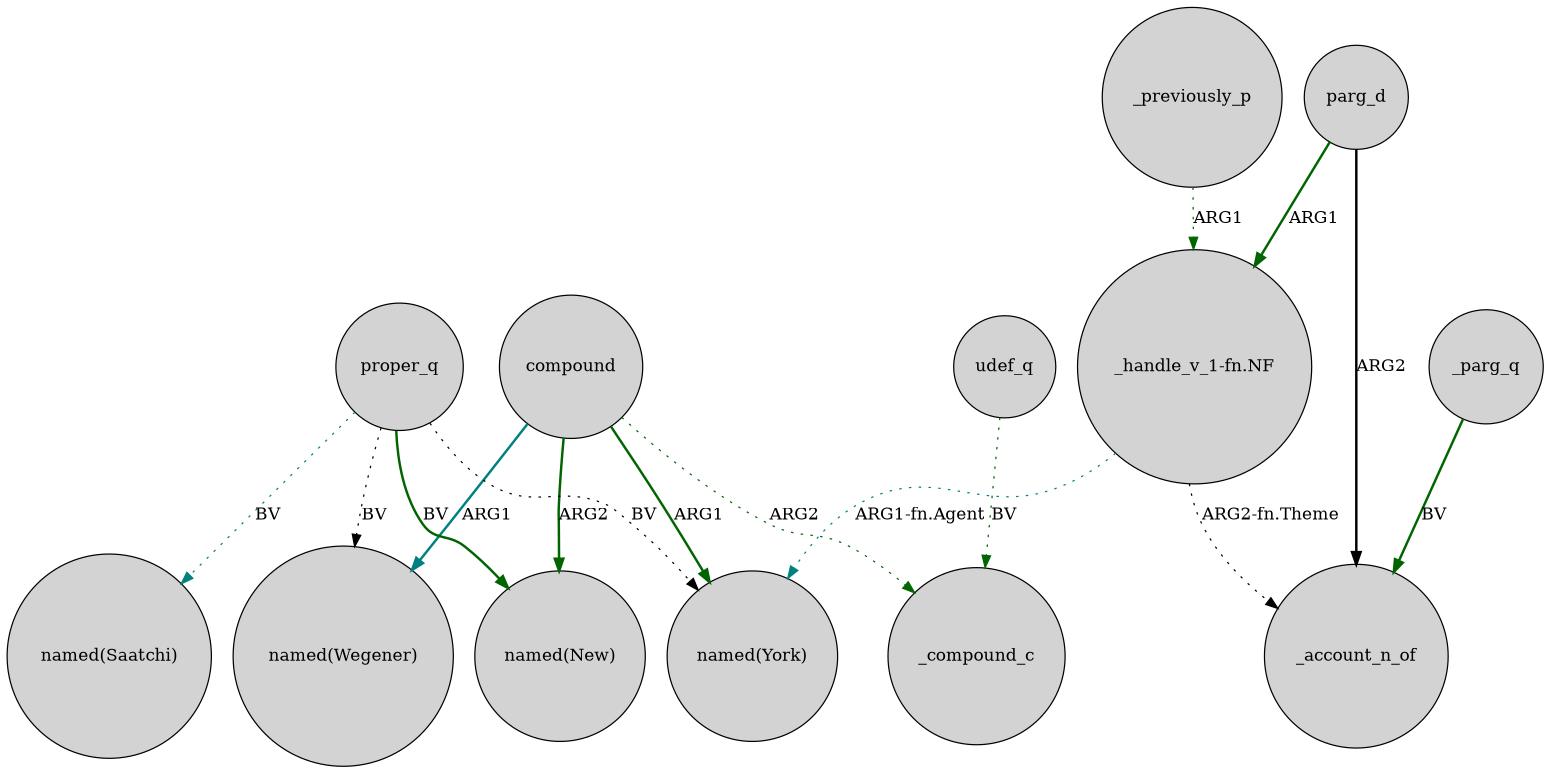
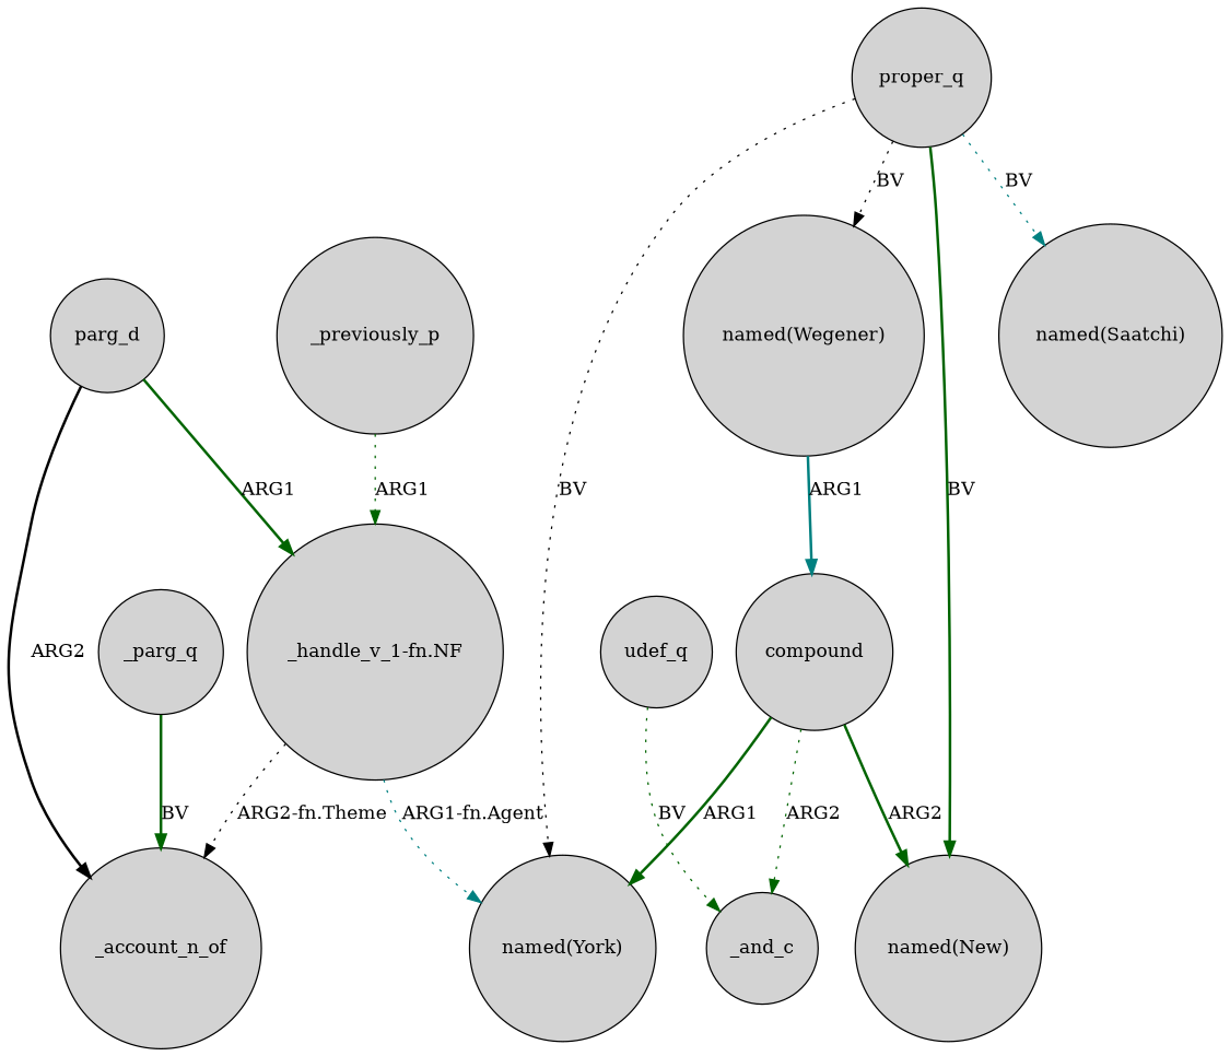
  digraph {
    node [shape=circle style=filled]
    edge [color=darkgreen style=dotted]
    _previously_p
    "_handle_v_1-fn.NF"
    "named(York)"
    _account_n_of
    compound
    "named(Wegener)"
-   _and_c [label=_compound_c]
+   _and_c
    "named(New)"
    parg_d
    n10 [label=_parg_q]
    proper_q
    "named(Saatchi)"
    udef_q
    _previously_p -> "_handle_v_1-fn.NF" [label=ARG1]
    "_handle_v_1-fn.NF" -> "named(York)" [color=teal label="ARG1-fn.Agent"]
    "_handle_v_1-fn.NF" -> _account_n_of [color=black label="ARG2-fn.Theme"]
    compound -> "named(York)" [label=ARG1 style=bold]
-   compound -> "named(Wegener)" [color=teal label=ARG1 style=bold]
+   "named(Wegener)" -> compound [color=teal label=ARG1 style=bold]
    compound -> _and_c [label=ARG2]
    compound -> "named(New)" [label=ARG2 style=bold]
    parg_d -> "_handle_v_1-fn.NF" [label=ARG1 style=bold]
    parg_d -> _account_n_of [color=black label=ARG2 style=bold]
    n10 -> _account_n_of [label=BV style=bold]
    proper_q -> "named(York)" [color=black label=BV]
    proper_q -> "named(Wegener)" [color=black label=BV]
    proper_q -> "named(New)" [label=BV style=bold]
    proper_q -> "named(Saatchi)" [color=teal label=BV]
    udef_q -> _and_c [label=BV]
  }
